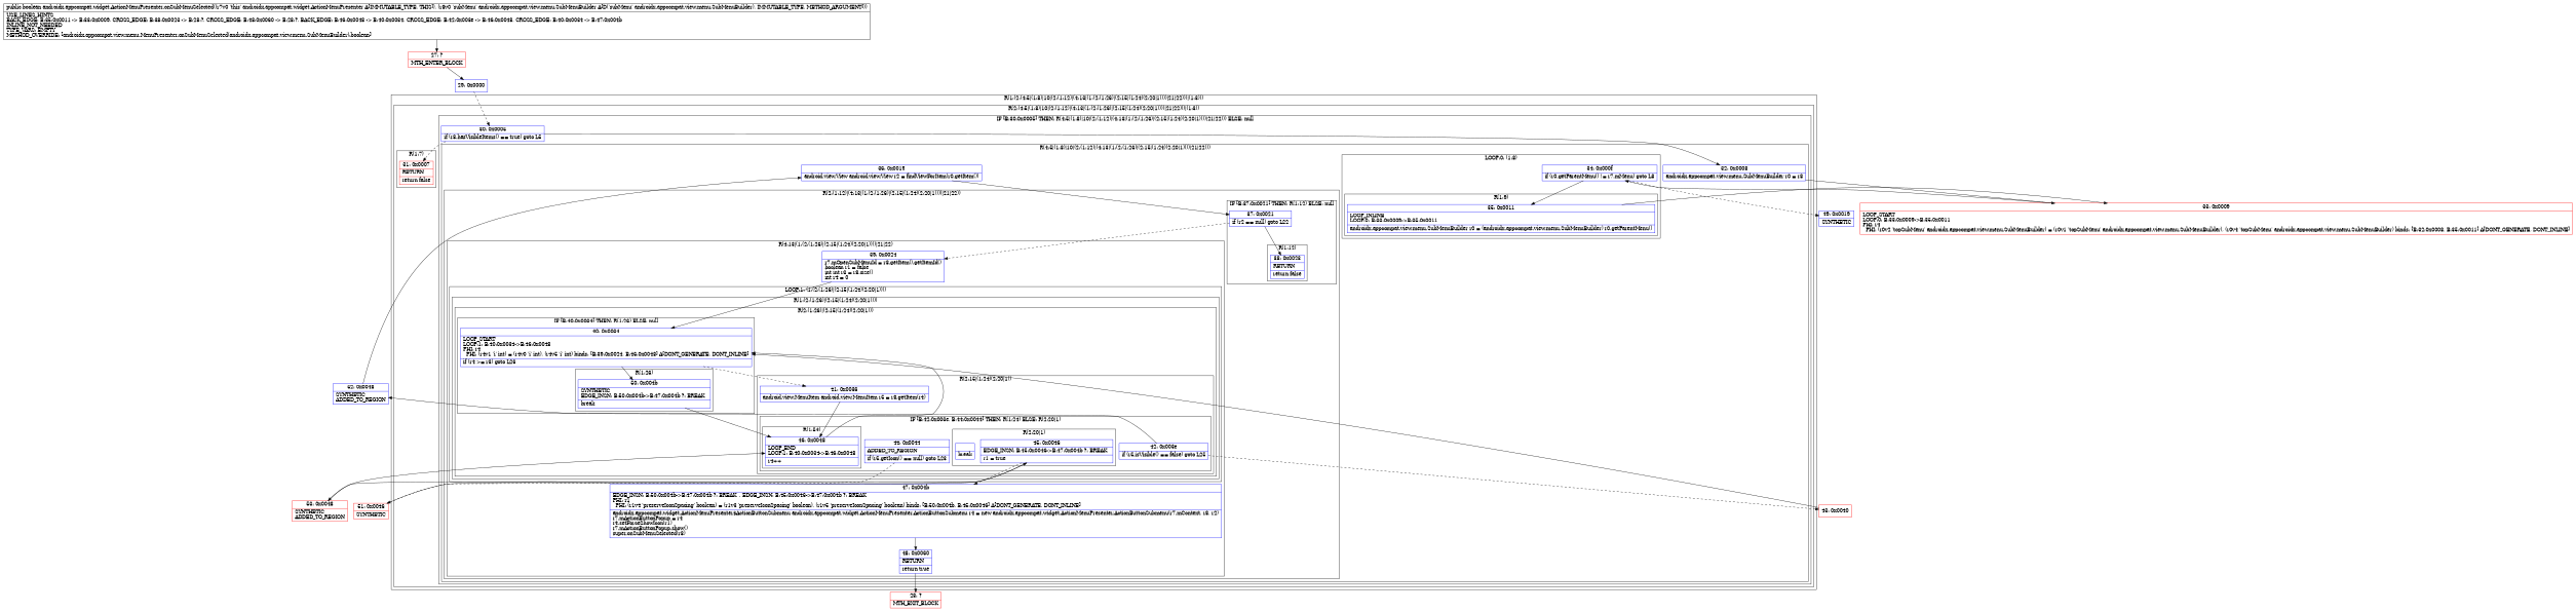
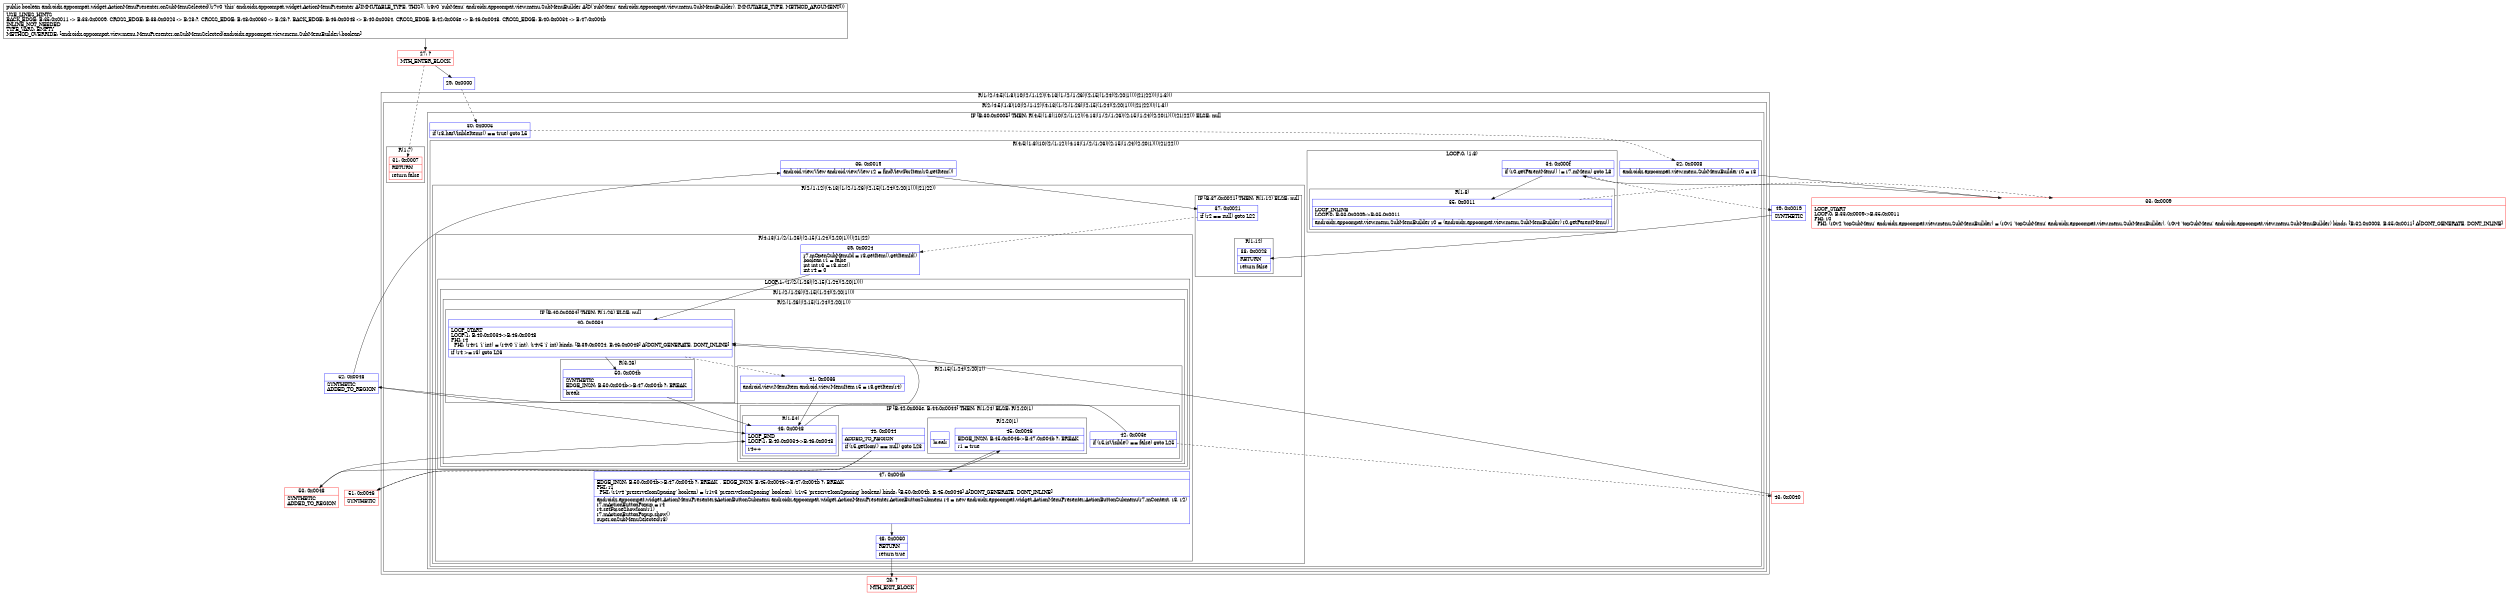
  digraph {
    node [color=blue shape=record]
    n1 [label="{35\:\ 0x0011|LOOP_INLINE\lLOOP:0: B:33:0x0009\-\>B:35:0x0011\l|androidx.appcompat.view.menu.SubMenuBuilder r0 = (androidx.appcompat.view.menu.SubMenuBuilder) r0.getParentMenu()\l}"]
    n2 [label="{34\:\ 0x000f|if (r0.getParentMenu() != r7.mMenu) goto L8\l}"]
    n3 [label="{38\:\ 0x0023|RETURN\l|return false\l}"]
    n4 [label="{37\:\ 0x0021|if (r2 == null) goto L22\l}"]
    n5 [label="{50\:\ 0x004b|SYNTHETIC\lEDGE_INSN: B:50:0x004b\-\>B:47:0x004b ?: BREAK  \l|break\l}"]
    n6 [label="{40\:\ 0x0034|LOOP_START\lLOOP:1: B:40:0x0034\-\>B:46:0x0048\lPHI: r4 \l  PHI: (r4v1 'i' int) = (r4v0 'i' int), (r4v5 'i' int) binds: [B:39:0x0024, B:46:0x0048] A[DONT_GENERATE, DONT_INLINE]\l|if (r4 \>= r3) goto L26\l}"]
    n7 [label="{46\:\ 0x0048|LOOP_END\lLOOP:1: B:40:0x0034\-\>B:46:0x0048\l|r4++\l}"]
    n8 [label="{45\:\ 0x0046|EDGE_INSN: B:45:0x0046\-\>B:47:0x004b ?: BREAK  \l|r1 = true\l}"]
    n9 [label="{|break\l}"]
    n10 [label="{42\:\ 0x003e|if (r5.isVisible() == false) goto L25\l}"]
    n11 [label="{44\:\ 0x0044|ADDED_TO_REGION\l|if (r5.getIcon() == null) goto L23\l}"]
    n12 [label="{41\:\ 0x0036|android.view.MenuItem android.view.MenuItem r5 = r8.getItem(r4)\l}"]
    n13 [label="{39\:\ 0x0024|r7.mOpenSubMenuId = r8.getItem().getItemId()\lboolean r1 = false\lint int r3 = r8.size()\lint r4 = 0\l}"]
    n14 [label="{47\:\ 0x004b|EDGE_INSN: B:50:0x004b\-\>B:47:0x004b ?: BREAK  , EDGE_INSN: B:45:0x0046\-\>B:47:0x004b ?: BREAK  \lPHI: r1 \l  PHI: (r1v4 'preserveIconSpacing' boolean) = (r1v3 'preserveIconSpacing' boolean), (r1v5 'preserveIconSpacing' boolean) binds: [B:50:0x004b, B:45:0x0046] A[DONT_GENERATE, DONT_INLINE]\l|androidx.appcompat.widget.ActionMenuPresenter$ActionButtonSubmenu androidx.appcompat.widget.ActionMenuPresenter.ActionButtonSubmenu r4 = new androidx.appcompat.widget.ActionMenuPresenter.ActionButtonSubmenu(r7.mContext, r8, r2)\lr7.mActionButtonPopup = r4\lr4.setForceShowIcon(r1)\lr7.mActionButtonPopup.show()\lsuper.onSubMenuSelected(r8)\l}"]
    n15 [label="{48\:\ 0x0060|RETURN\l|return true\l}"]
    n16 [label="{32\:\ 0x0008|androidx.appcompat.view.menu.SubMenuBuilder r0 = r8\l}"]
    n17 [label="{36\:\ 0x0019|android.view.View android.view.View r2 = findViewForItem(r0.getItem())\l}"]
    n18 [label="{30\:\ 0x0005|if (r8.hasVisibleItems() == true) goto L5\l}"]
    n19 [color=red label="{31\:\ 0x0007|RETURN\l|return false\l}"]
-   n20 [color=red label="{33\:\ 0x0009|LOOP_START\lLOOP:0: B:33:0x0009\-\>B:35:0x0011\lPHI: r4 \l  PHI: (r0v2 'topSubMenu' androidx.appcompat.view.menu.SubMenuBuilder) = (r0v1 'topSubMenu' androidx.appcompat.view.menu.SubMenuBuilder), (r0v4 'topSubMenu' androidx.appcompat.view.menu.SubMenuBuilder) binds: [B:32:0x0008, B:35:0x0011] A[DONT_GENERATE, DONT_INLINE]\l}"]
+   n20 [color=red label="{33\:\ 0x0009|LOOP_START\lLOOP:0: B:33:0x0009\-\>B:35:0x0011\lPHI: r0 \l  PHI: (r0v2 'topSubMenu' androidx.appcompat.view.menu.SubMenuBuilder) = (r0v1 'topSubMenu' androidx.appcompat.view.menu.SubMenuBuilder), (r0v4 'topSubMenu' androidx.appcompat.view.menu.SubMenuBuilder) binds: [B:32:0x0008, B:35:0x0011] A[DONT_GENERATE, DONT_INLINE]\l}"]
    n21 [label="{49\:\ 0x0019|SYNTHETIC\l}"]
    n22 [color=red label="{43\:\ 0x0040}"]
    n23 [label="{52\:\ 0x0048|SYNTHETIC\lADDED_TO_REGION\l}"]
    n24 [color=red label="{51\:\ 0x0046|SYNTHETIC\l}"]
    n25 [color=red label="{53\:\ 0x0048|SYNTHETIC\lADDED_TO_REGION\l}"]
    n26 [color=red label="{28\:\ ?|MTH_EXIT_BLOCK\l}"]
    n27 [color=red label="{27\:\ ?|MTH_ENTER_BLOCK\l}"]
    n28 [label="{29\:\ 0x0000}"]
    n29 [label="{public boolean androidx.appcompat.widget.ActionMenuPresenter.onSubMenuSelected((r7v0 'this' androidx.appcompat.widget.ActionMenuPresenter A[IMMUTABLE_TYPE, THIS]), (r8v0 'subMenu' androidx.appcompat.view.menu.SubMenuBuilder A[D('subMenu' androidx.appcompat.view.menu.SubMenuBuilder), IMMUTABLE_TYPE, METHOD_ARGUMENT]))  | USE_LINES_HINTS\lBACK_EDGE: B:35:0x0011 \-\> B:33:0x0009, CROSS_EDGE: B:38:0x0023 \-\> B:28:?, CROSS_EDGE: B:48:0x0060 \-\> B:28:?, BACK_EDGE: B:46:0x0048 \-\> B:40:0x0034, CROSS_EDGE: B:42:0x003e \-\> B:46:0x0048, CROSS_EDGE: B:40:0x0034 \-\> B:47:0x004b\lINLINE_NOT_NEEDED\lTYPE_VARS: EMPTY\lMETHOD_OVERRIDE: [androidx.appcompat.view.menu.MenuPresenter.onSubMenuSelected(androidx.appcompat.view.menu.SubMenuBuilder):boolean]\l}" color=""]
    subgraph cluster_1 {
      label="R(1:(2:(4:5|(1:8)|10|(2:(1:12)|(4:13|(1:(2:(1:26)|(2:15|(1:24)(2:20|1))))|21|22)))|(1:3)))"
      subgraph cluster_2 {
        label="R(2:(4:5|(1:8)|10|(2:(1:12)|(4:13|(1:(2:(1:26)|(2:15|(1:24)(2:20|1))))|21|22)))|(1:3))"
        subgraph cluster_3 {
          label="IF [B:30:0x0005] THEN: R(4:5|(1:8)|10|(2:(1:12)|(4:13|(1:(2:(1:26)|(2:15|(1:24)(2:20|1))))|21|22))) ELSE: null"
          n18
          subgraph cluster_4 {
            label="R(4:5|(1:8)|10|(2:(1:12)|(4:13|(1:(2:(1:26)|(2:15|(1:24)(2:20|1))))|21|22)))"
            n16
            n17
            subgraph cluster_5 {
              label="LOOP:0: (1:8)"
              n2
              subgraph cluster_6 {
-               label="R(1:9)"
+               label="R(1:8)"
                n1
              }
            }
            subgraph cluster_7 {
              label="R(2:(1:12)|(4:13|(1:(2:(1:26)|(2:15|(1:24)(2:20|1))))|21|22))"
              subgraph cluster_8 {
                label="IF [B:37:0x0021] THEN: R(1:12) ELSE: null"
                n4
                subgraph cluster_9 {
                  label="R(1:12)"
                  n3
                }
              }
              subgraph cluster_10 {
                label="R(4:13|(1:(2:(1:26)|(2:15|(1:24)(2:20|1))))|21|22)"
                n13
                n14
                n15
                subgraph cluster_11 {
                  label="LOOP:1: (1:(2:(1:26)|(2:15|(1:24)(2:20|1))))"
                  subgraph cluster_12 {
                    label="R(1:(2:(1:26)|(2:15|(1:24)(2:20|1))))"
                    subgraph cluster_13 {
                      label="R(2:(1:26)|(2:15|(1:24)(2:20|1)))"
                      subgraph cluster_14 {
                        label="IF [B:40:0x0034] THEN: R(1:26) ELSE: null"
                        n6
                        subgraph cluster_15 {
-                         label="R(1:26)"
+                         label="R(3:26)"
                          n5
                        }
                      }
                      subgraph cluster_16 {
                        label="R(2:15|(1:24)(2:20|1))"
                        n12
                        subgraph cluster_17 {
                          label="IF [B:42:0x003e, B:44:0x0044] THEN: R(1:24) ELSE: R(2:20|1)"
                          n10
                          n11
                          subgraph cluster_18 {
                            label="R(1:54)"
                            n7
                          }
                          subgraph cluster_19 {
                            label="R(2:20|1)"
                            n8
                            n9
                          }
                        }
                      }
                    }
                  }
                }
              }
            }
          }
        }
        subgraph cluster_20 {
          label="R(1:7)"
          n19
        }
      }
    }
-   n1 -> n20
+   n1 -> n20 [style=dashed]
    n2 -> n1
    n2 -> n21 [style=dashed]
-   n4 -> n3
+   n21 -> n3
    n4 -> n13 [style=dashed]
    n5 -> n7
    n6 -> n5
    n6 -> n12 [style=dashed]
    n7 -> n6
-   n8 -> n14 [style=dashed]
+   n8 -> n14
    n10 -> n22 [style=dashed]
    n10 -> n23
    n11 -> n24 [style=dashed]
-   n8 -> n25
+   n11 -> n25
    n12 -> n7
    n13 -> n6
    n14 -> n15
    n15 -> n26
    n16 -> n20
    n17 -> n4
-   n18 -> n16
-   n18 -> n19 [style=dashed]
+   n18 -> n16 [style=dashed]
+   n27 -> n19 [style=dashed]
    n20 -> n2
    n22 -> n6
+   n23 -> n7
    n23 -> n17
    n24 -> n8
    n25 -> n7
    n27 -> n28
    n28 -> n18 [style=dashed]
    n29 -> n27
  }
